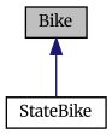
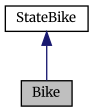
  digraph {
    fontname=Merriweather
    node [color=black fontname=Merriweather fontsize=10 shape=record style=filled]
    n1 [fillcolor=grey75 fontcolor=black height=0.2 label=Bike width=0.4]
    n2 [fillcolor=white height=0.2 label=StateBike width=0.4]
-   n1 -> n2 [color=midnightblue dir=back fontname=Merriweather fontsize=10 labelfontname=Helvetica labelfontsize=10 style=solid]
+   n2 -> n1 [color=midnightblue dir=back fontname=Merriweather fontsize=10 labelfontname=Helvetica labelfontsize=10 style=solid]
  }
